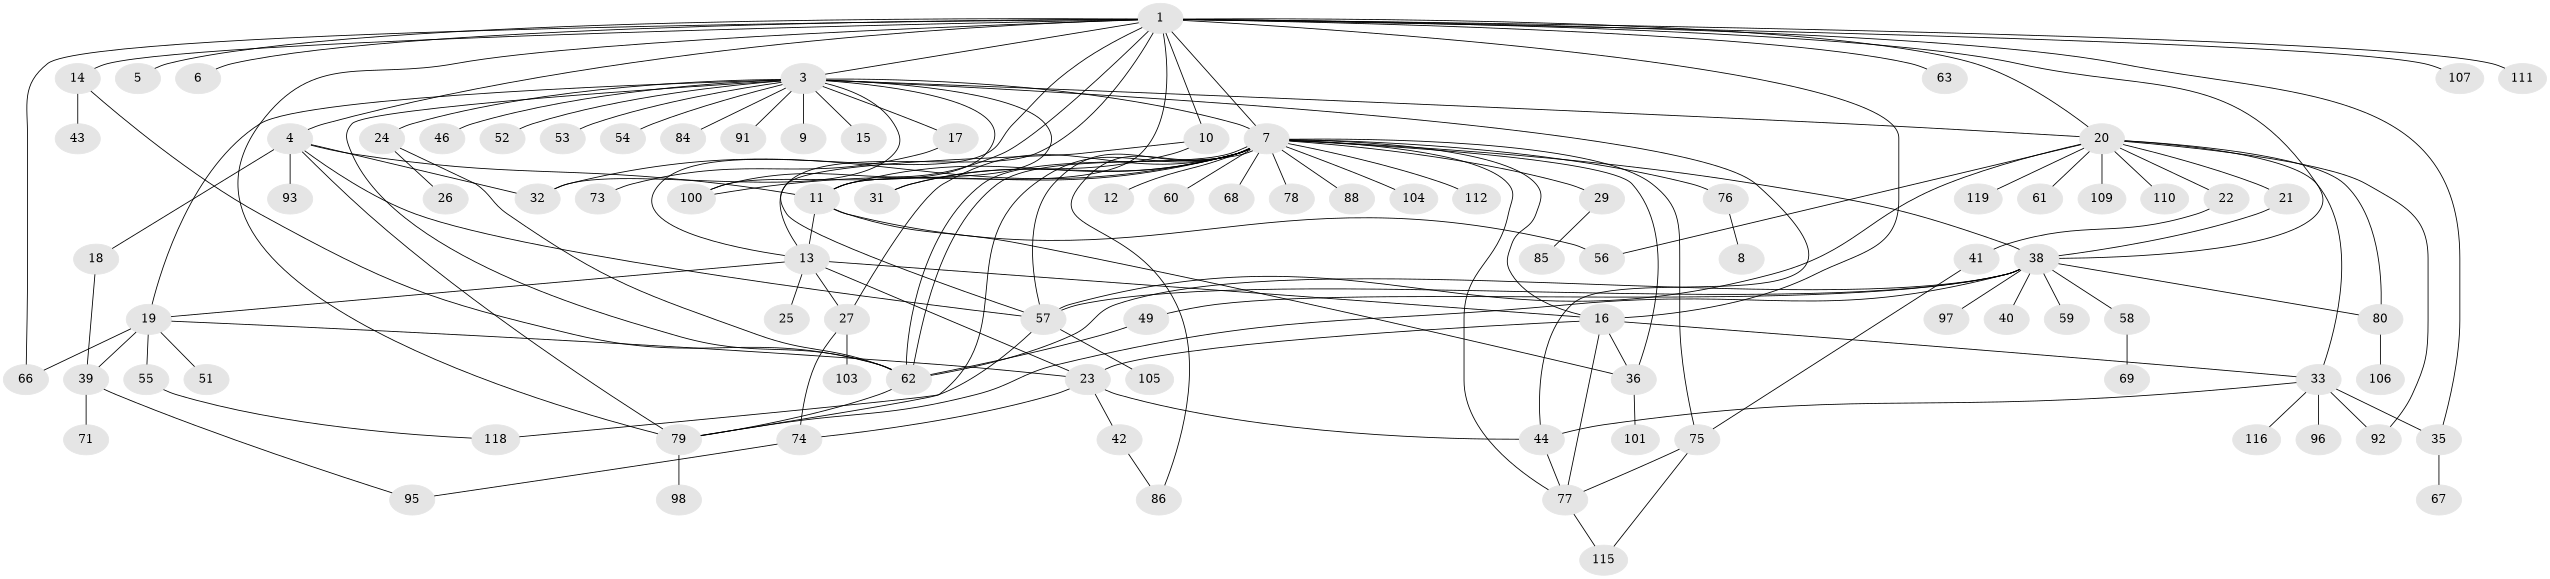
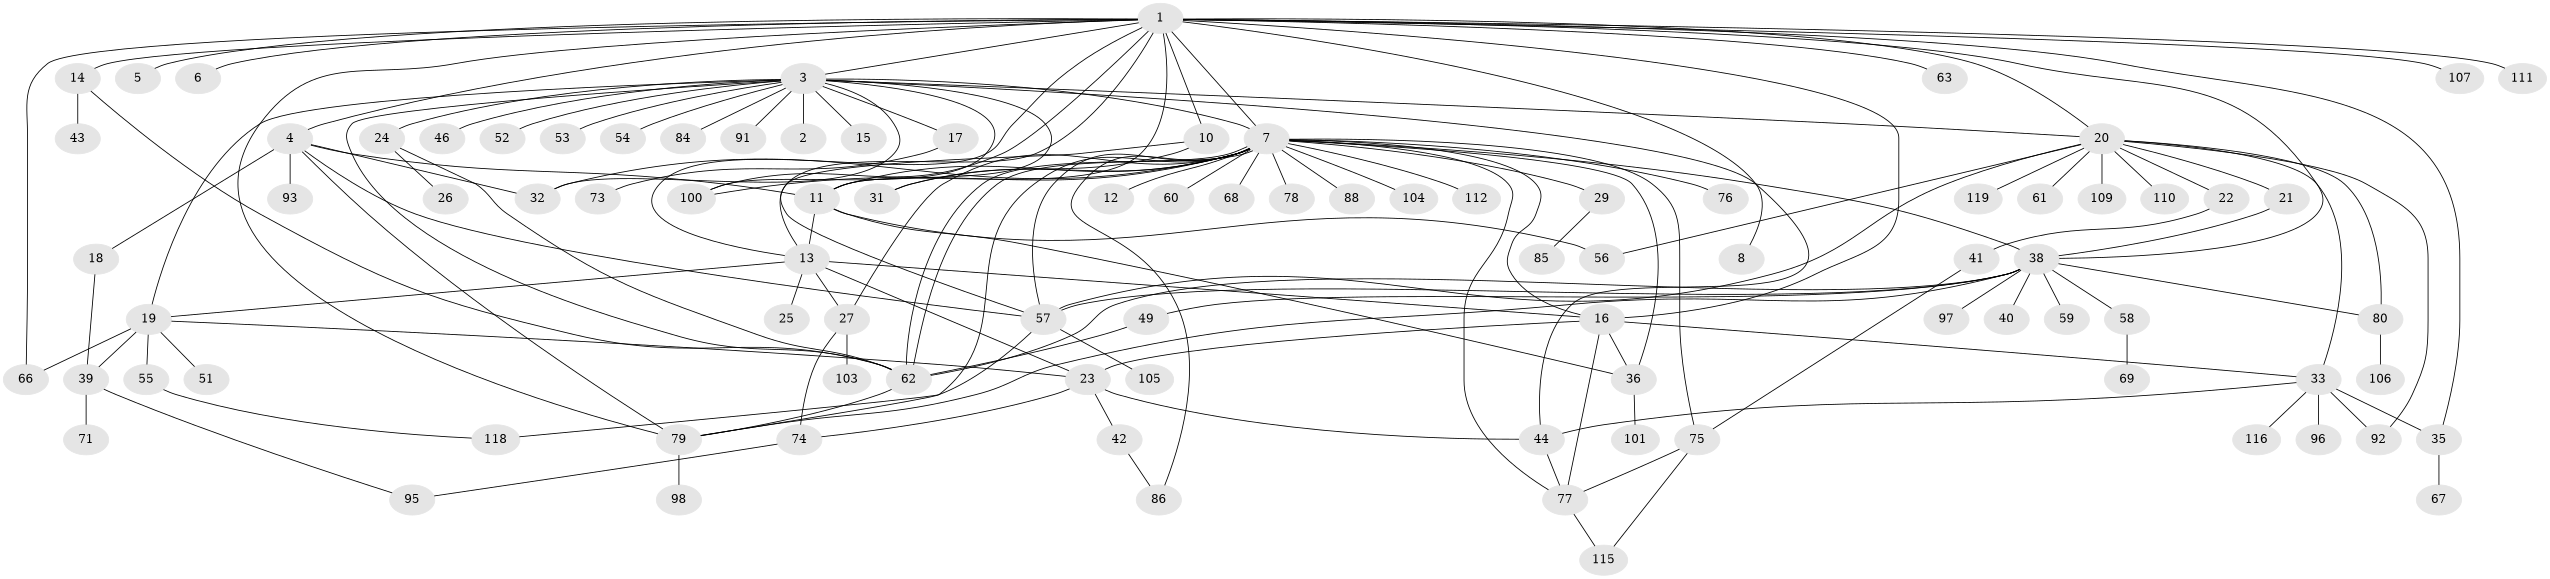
  graph {
    node [color=gray90 style=filled]
    1 [super="+2"]
    3 [super="+30"]
    4 [super="+28"]
    5
    6
    7 [super="+64"]
    8
    10 [super="+48"]
    11
    13 [super="+113"]
    14 [super="+117"]
    16 [super="+37"]
    20 [super="+72"]
    35 [super="+81"]
    38 [super="+47"]
    n16 [label=57 super="+99"]
    63
    66
    79 [super="+90"]
    100
    107
    111
-   9
+   9 [label=2]
    15
    17
    19 [super="+89"]
    24 [super="+65"]
    32
    44
    46
    52
    53
    54
    62 [super="+82"]
    84
    91
    18 [super="+34"]
    93
    12
    27 [super="+70"]
    29 [super="+83"]
    31
    36 [super="+45"]
    60
    68
    75 [super="+87"]
    76
    77 [super="+114"]
    78
    86
    88
    104
    112
    56
    23 [super="+57"]
    25
    43
    33
    21
    22
    61
    80 [super="+94"]
    92
    109
    110
    119
    67
    40
    49
    58
    59 [super="+102"]
    97
    105
    118
    98
    73
    39 [super="+120"]
    51
    55
    26
    74 [super="+108"]
    103
    85
    101
    115
    42
    96
    116
    71
    95
    41
    106
    69
    1 -- 3
    1 -- 4 [weight=2]
    1 -- 5
    1 -- 6
    1 -- 7 [weight=2]
-   76 -- 8
+   1 -- 8
    1 -- 10
    1 -- 11
    1 -- 13
    1 -- 14
    1 -- 16
    1 -- 20
    1 -- 35
    1 -- 38
    1 -- n16
    1 -- 63
    1 -- 66
    1 -- 79 [weight=2]
    1 -- 100
    1 -- 107
    1 -- 111 [weight=2]
    3 -- 7
    3 -- 11
    3 -- 20
    3 -- 100
    3 -- 9
    3 -- 15
    3 -- 17
    3 -- 19
    3 -- 24
    3 -- 32
    3 -- 44
    3 -- 46
    3 -- 52
    3 -- 53
    3 -- 54
    3 -- 62
    3 -- 84
    3 -- 91
    4 -- 11
    4 -- n16
    4 -- 79
    4 -- 32
    4 -- 18
    4 -- 93
    7 -- 11
    7 -- 16
    7 -- 38
    7 -- n16
    7 -- 79
    7 -- 100
    7 -- 32
    7 -- 62
    7 -- 62
    7 -- 12
    7 -- 27
    7 -- 29
    7 -- 31
    7 -- 36 [weight=2]
    7 -- 60
    7 -- 68
    7 -- 75
    7 -- 76
    7 -- 77
    7 -- 78
    7 -- 86
    7 -- 88
    7 -- 104
    7 -- 112
    10 -- 13
    10 -- 31
    11 -- 13
    11 -- 36
    11 -- 56
    13 -- 16
    13 -- 19
    13 -- 27
    13 -- 23
    13 -- 25
    14 -- 62
    14 -- 43
    16 -- 36
    16 -- 77
    16 -- 23
    16 -- 33
    20 -- n16
    20 -- 56
    20 -- 33
    20 -- 21
    20 -- 22
    20 -- 61
    20 -- 80
    20 -- 92
    20 -- 109
    20 -- 110
    20 -- 119
    35 -- 67
    38 -- n16
    38 -- 79
    38 -- 62
    38 -- 80
    38 -- 40
    38 -- 49
    38 -- 58
    38 -- 59
    38 -- 97
    n16 -- 105
    n16 -- 118
    79 -- 98
    17 -- 73
    19 -- 66
    19 -- 23
    19 -- 39
    19 -- 51
    19 -- 55
    24 -- 62
    24 -- 26
    44 -- 77 [weight=2]
    62 -- 79
    18 -- 39
    27 -- 74
    27 -- 103
    29 -- 85
    36 -- 101
    75 -- 77
    75 -- 115
    77 -- 115
    23 -- 44
    23 -- 74
    23 -- 42
    33 -- 35 [weight=2]
    33 -- 44
    33 -- 92
    33 -- 96
    33 -- 116
    21 -- 38
    22 -- 41
    80 -- 106
    49 -- 62
    58 -- 69
    39 -- 71
    39 -- 95
    55 -- 118
    74 -- 95
    42 -- 86
    41 -- 75
  }
